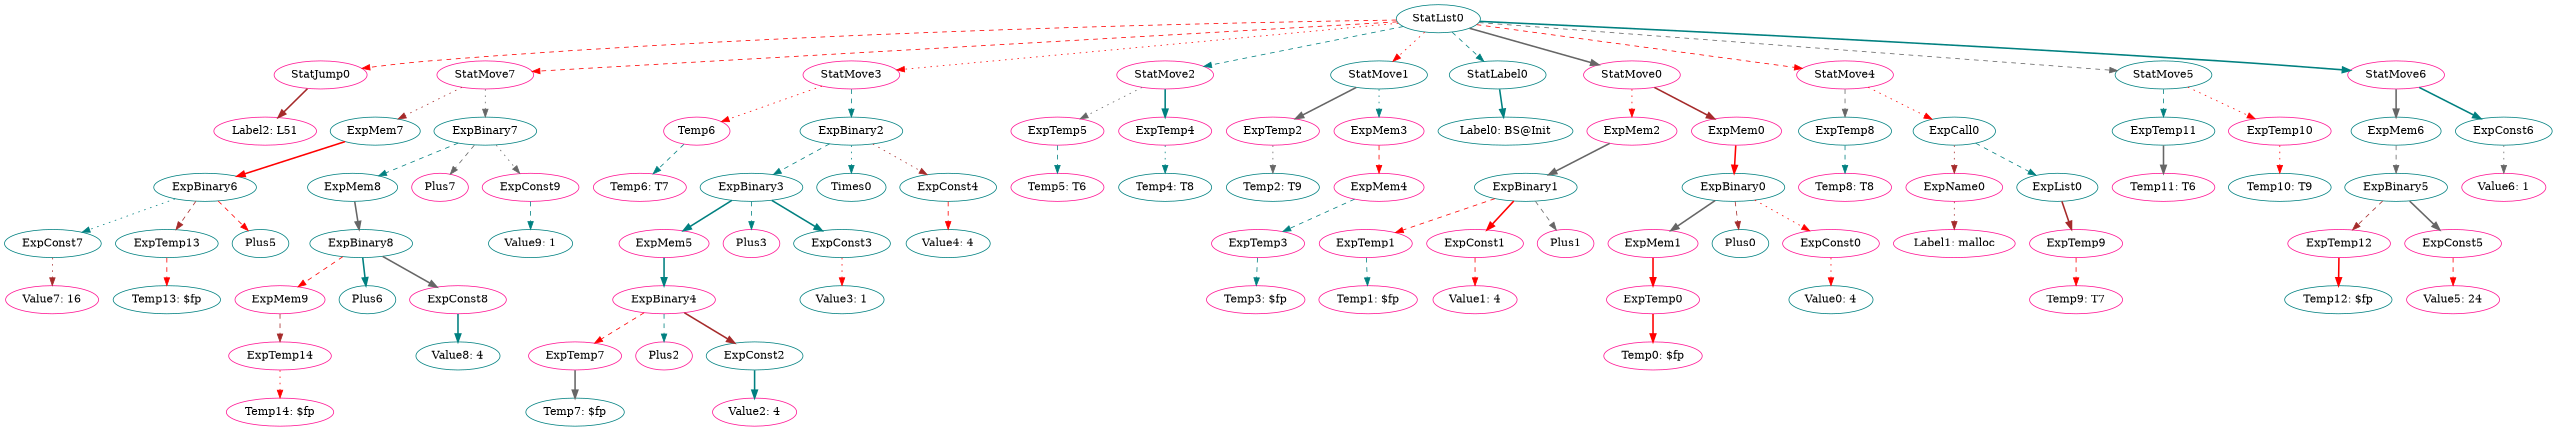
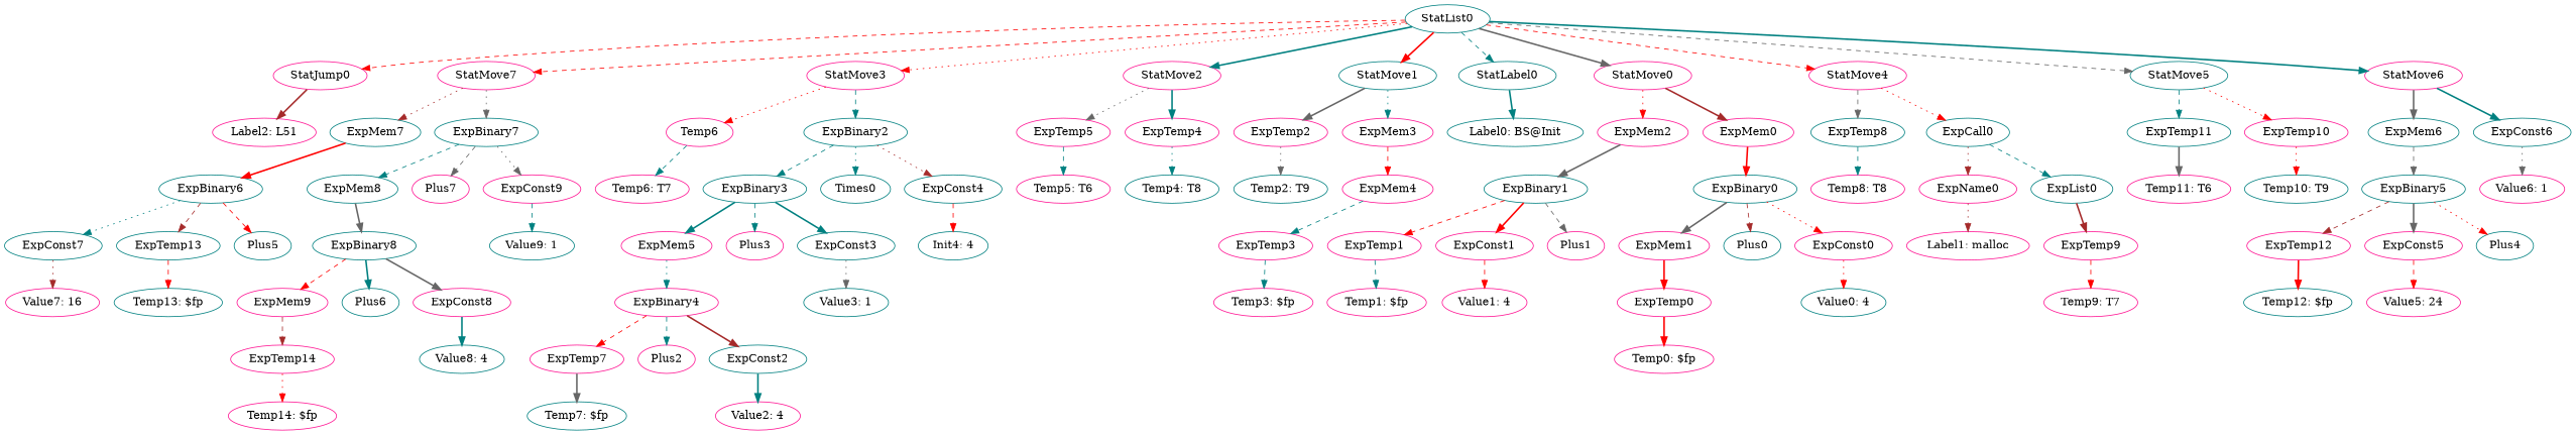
  digraph {
    ordering=out
    node [color=deeppink]
    edge [color=red style=dashed]
    StatJump0
    "Label2: L51"
    ExpMem8 [color=teal]
    ExpBinary8 [color=teal]
    ExpMem9
    Plus6 [color=teal]
    ExpConst8
    ExpTemp14
    "Value8: 4" [color=teal]
    "Temp14: $fp"
    ExpMem7 [color=teal]
    StatMove7
    ExpBinary7 [color=teal]
    ExpBinary6 [color=teal]
    Plus7
    ExpConst9
    ExpConst7 [color=teal]
    ExpTemp13 [color=teal]
    Plus5 [color=teal]
    "Value9: 1" [color=teal]
    "Value7: 16"
    "Temp13: $fp" [color=teal]
    n23 [label=Temp6]
    StatMove3
    ExpBinary2 [color=teal]
    "Temp6: T7"
    ExpBinary3 [color=teal]
    Times0 [color=teal]
    ExpConst4 [color=teal]
    ExpMem5
    Plus3
    ExpConst3 [color=teal]
-   "Value4: 4" [color=teal]
+   "Value4: 4" [color=teal label="Init4: 4"]
    ExpTemp11 [color=teal]
    "Temp11: T6"
    ExpTemp5
    "Temp5: T6"
    ExpTemp1
    "Temp1: $fp"
    "Temp4: T8" [color=teal]
    ExpTemp4
    ExpMem4
    ExpTemp3
    "Temp3: $fp"
    ExpBinary0 [color=teal]
    ExpMem1
    Plus0 [color=teal]
    ExpConst0
    ExpTemp0
    "Value0: 4" [color=teal]
    "Temp0: $fp"
    StatMove2
    "Temp2: T9" [color=teal]
    ExpTemp2
    "Temp10: T9" [color=teal]
    ExpTemp10
    StatMove1 [color=teal]
    ExpMem3
    ExpTemp8 [color=teal]
    "Temp8: T8"
    ExpConst1
    "Value1: 4"
    "Temp12: $fp" [color=teal]
    ExpTemp12
    ExpBinary1 [color=teal]
    ExpMem2
    Plus1
    ExpCall0 [color=teal]
    ExpName0
    ExpList0 [color=teal]
    "Label1: malloc"
    ExpTemp9
    "Temp9: T7"
    "Temp7: $fp" [color=teal]
    ExpTemp7
    StatList0 [color=teal]
    StatLabel0 [color=teal]
    StatMove0
    StatMove4
    StatMove5 [color=teal]
    StatMove6
    "Label0: BS@Init" [color=teal]
    ExpMem0
    ExpMem6 [color=teal]
    ExpConst6 [color=teal]
    ExpBinary5 [color=teal]
    "Value6: 1"
    ExpBinary4
    Plus2
    ExpConst2 [color=teal]
    "Value2: 4"
    "Value3: 1" [color=teal]
    ExpConst5
    "Value5: 24"
+   Plus4 [color=teal]
    StatJump0 -> "Label2: L51" [color=brown style=bold]
    ExpMem8 -> ExpBinary8 [color=gray40 style=bold]
    ExpBinary8 -> ExpMem9
    ExpBinary8 -> Plus6 [color=teal style=bold]
    ExpBinary8 -> ExpConst8 [color=gray40 style=bold]
    ExpMem9 -> ExpTemp14 [color=brown]
    ExpConst8 -> "Value8: 4" [color=teal style=bold]
    ExpTemp14 -> "Temp14: $fp" [style=dotted]
    ExpMem7 -> ExpBinary6 [style=bold]
    StatMove7 -> ExpMem7 [color=brown style=dotted]
    StatMove7 -> ExpBinary7 [color=gray40 style=dotted]
    ExpBinary7 -> ExpMem8 [color=teal]
    ExpBinary7 -> Plus7 [color=gray40]
    ExpBinary7 -> ExpConst9 [color=gray40 style=dotted]
    ExpBinary6 -> ExpConst7 [color=teal style=dotted]
    ExpBinary6 -> ExpTemp13 [color=brown]
    ExpBinary6 -> Plus5
    ExpConst9 -> "Value9: 1" [color=teal]
    ExpConst7 -> "Value7: 16" [color=brown style=dotted]
    ExpTemp13 -> "Temp13: $fp"
    n23 -> "Temp6: T7" [color=teal]
    StatMove3 -> n23 [style=dotted]
    StatMove3 -> ExpBinary2 [color=teal]
    ExpBinary2 -> ExpBinary3 [color=teal]
    ExpBinary2 -> Times0 [color=teal style=dotted]
    ExpBinary2 -> ExpConst4 [color=brown style=dotted]
    ExpBinary3 -> ExpMem5 [color=teal style=bold]
    ExpBinary3 -> Plus3 [color=teal]
    ExpBinary3 -> ExpConst3 [color=teal style=bold]
    ExpConst4 -> "Value4: 4"
-   ExpMem5 -> ExpBinary4 [color=teal style=bold]
-   ExpConst3 -> "Value3: 1" [style=dotted]
+   ExpMem5 -> ExpBinary4 [color=teal style=dotted]
+   ExpConst3 -> "Value3: 1" [color=gray40 style=dotted]
    ExpTemp11 -> "Temp11: T6" [color=gray40 style=bold]
    ExpTemp5 -> "Temp5: T6" [color=teal]
    ExpTemp1 -> "Temp1: $fp" [color=teal]
    ExpTemp4 -> "Temp4: T8" [color=teal style=dotted]
    ExpMem4 -> ExpTemp3 [color=teal]
    ExpTemp3 -> "Temp3: $fp" [color=teal]
    ExpBinary0 -> ExpMem1 [color=gray40 style=bold]
    ExpBinary0 -> Plus0 [color=brown]
    ExpBinary0 -> ExpConst0 [style=dotted]
    ExpMem1 -> ExpTemp0 [style=bold]
    ExpConst0 -> "Value0: 4" [style=dotted]
    ExpTemp0 -> "Temp0: $fp" [style=bold]
    StatMove2 -> ExpTemp5 [color=gray40 style=dotted]
    StatMove2 -> ExpTemp4 [color=teal style=bold]
    ExpTemp2 -> "Temp2: T9" [color=gray40 style=dotted]
    ExpTemp10 -> "Temp10: T9" [style=dotted]
    StatMove1 -> ExpTemp2 [color=gray40 style=bold]
    StatMove1 -> ExpMem3 [color=teal style=dotted]
    ExpMem3 -> ExpMem4
    ExpTemp8 -> "Temp8: T8" [color=teal]
    ExpConst1 -> "Value1: 4"
    ExpTemp12 -> "Temp12: $fp" [style=bold]
    ExpBinary1 -> ExpTemp1
    ExpBinary1 -> ExpConst1 [style=bold]
    ExpBinary1 -> Plus1 [color=gray40]
    ExpMem2 -> ExpBinary1 [color=gray40 style=bold]
    ExpCall0 -> ExpName0 [color=brown style=dotted]
    ExpCall0 -> ExpList0 [color=teal]
    ExpName0 -> "Label1: malloc" [color=brown style=dotted]
    ExpList0 -> ExpTemp9 [color=brown style=bold]
    ExpTemp9 -> "Temp9: T7"
    ExpTemp7 -> "Temp7: $fp" [color=gray40 style=bold]
    StatList0 -> StatJump0
    StatList0 -> StatMove7
    StatList0 -> StatMove3 [style=dotted]
-   StatList0 -> StatMove2 [color=teal]
-   StatList0 -> StatMove1 [style=dotted]
+   StatList0 -> StatMove2 [color=teal style=bold]
+   StatList0 -> StatMove1 [style=bold]
    StatList0 -> StatLabel0 [color=teal]
    StatList0 -> StatMove0 [color=gray40 style=bold]
    StatList0 -> StatMove4
    StatList0 -> StatMove5 [color=gray40]
    StatList0 -> StatMove6 [color=teal style=bold]
    StatLabel0 -> "Label0: BS@Init" [color=teal style=bold]
    StatMove0 -> ExpMem2 [style=dotted]
    StatMove0 -> ExpMem0 [color=brown style=bold]
    StatMove4 -> ExpTemp8 [color=gray40]
    StatMove4 -> ExpCall0 [style=dotted]
    StatMove5 -> ExpTemp11 [color=teal]
    StatMove5 -> ExpTemp10 [style=dotted]
    StatMove6 -> ExpMem6 [color=gray40 style=bold]
    StatMove6 -> ExpConst6 [color=teal style=bold]
    ExpMem0 -> ExpBinary0 [style=bold]
    ExpMem6 -> ExpBinary5 [color=gray40]
    ExpConst6 -> "Value6: 1" [color=gray40 style=dotted]
    ExpBinary5 -> ExpTemp12 [color=brown]
    ExpBinary5 -> ExpConst5 [color=gray40 style=bold]
+   ExpBinary5 -> Plus4 [style=dotted]
    ExpBinary4 -> ExpTemp7
    ExpBinary4 -> Plus2 [color=teal]
    ExpBinary4 -> ExpConst2 [color=brown style=bold]
    ExpConst2 -> "Value2: 4" [color=teal style=bold]
    ExpConst5 -> "Value5: 24"
  }
